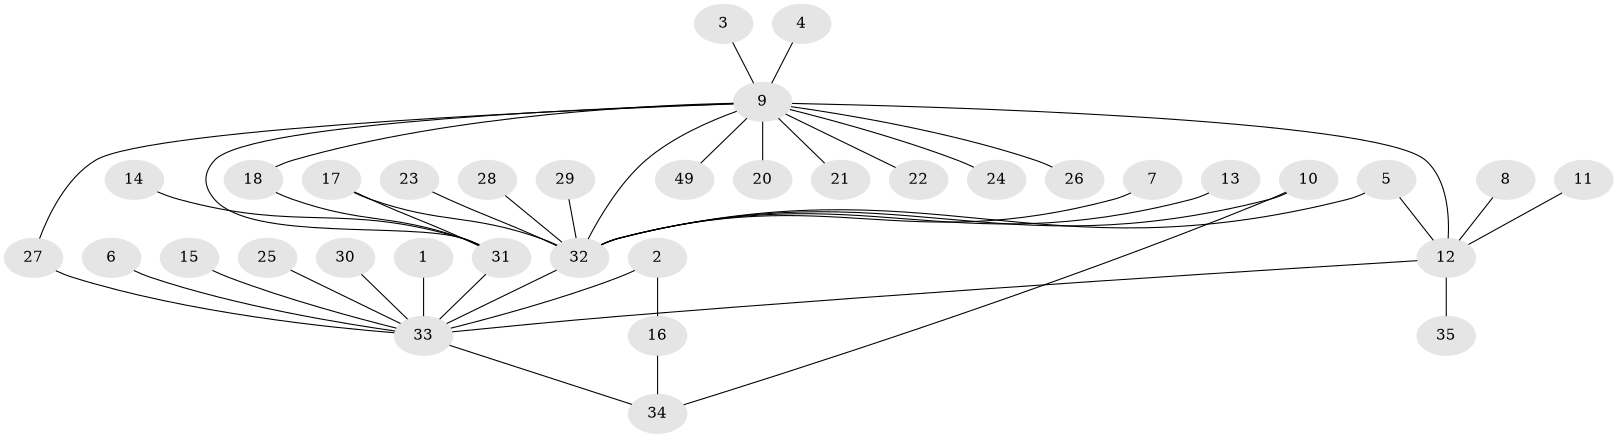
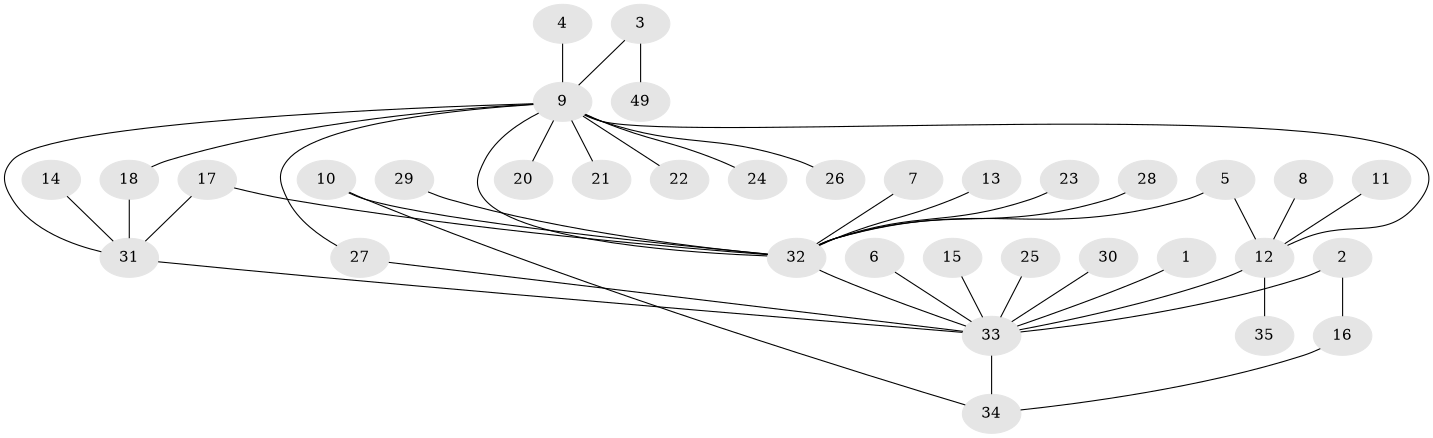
  graph {
    node [color=gray90 style=filled]
    edge [weight=1.0]
    1
    33
    34
    2
    16
    3
    9
    12
    32
    18
    n11 [label=49]
    20
    21
    22
    24
    26
    27
    31
    4
    5
    35
    6
    7
    8
    10
    11
    13
    14
    15
    17
    23
    25
    28
    29
    30
    1 -- 33
    33 -- 34
    2 -- 33
    2 -- 16
    16 -- 34
    3 -- 9
    9 -- 12
    9 -- 32
    9 -- 18
-   9 -- n11
+   3 -- n11
    9 -- 20
    9 -- 21
    9 -- 22
    9 -- 24
    9 -- 26
    9 -- 27
    9 -- 31
    12 -- 33
    12 -- 35
    32 -- 33
    18 -- 31
    27 -- 33
    31 -- 33
    4 -- 9
    5 -- 12
    5 -- 32
    6 -- 33
    7 -- 32
    8 -- 12
    10 -- 34
    10 -- 32
    11 -- 12
    13 -- 32
    14 -- 31
    15 -- 33
    17 -- 32
    17 -- 31
    23 -- 32
    25 -- 33
    28 -- 32
    29 -- 32
    30 -- 33
  }
